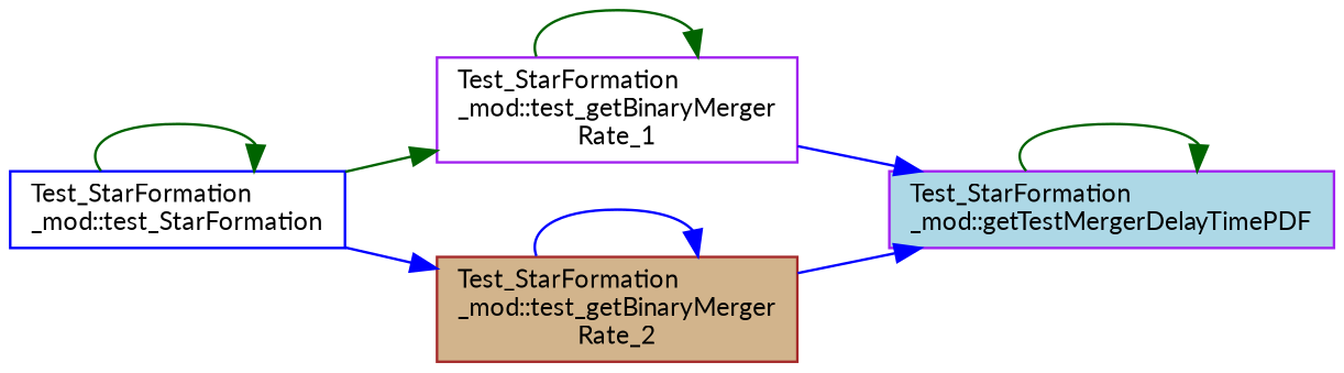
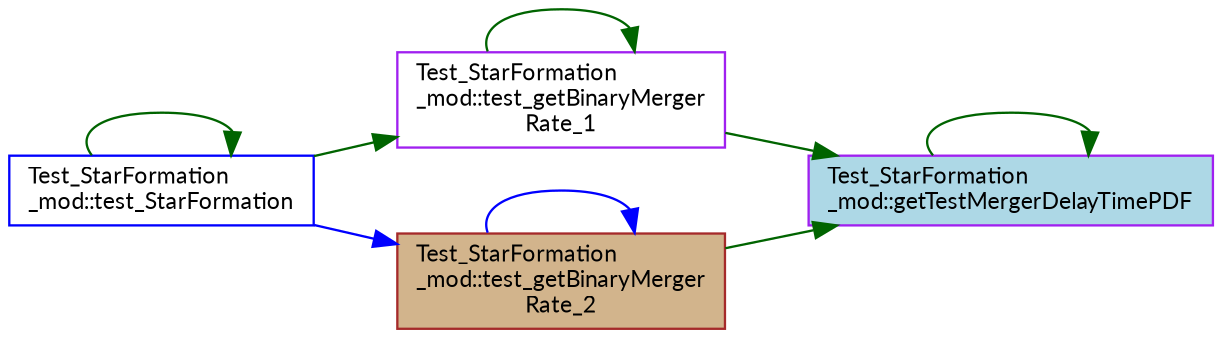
  digraph {
    fontname=Lato
    rankdir=RL
    node [color=purple fillcolor=white fontname=Lato fontsize=10 shape=record style=filled]
    edge [color=darkgreen dir=back fontname=Lato fontsize=10 labelfontname=Helvetica labelfontsize=10 style=solid]
    n1 [fillcolor=lightblue fontcolor=black height=0.2 label="Test_StarFormation\l_mod::getTestMergerDelayTimePDF" width=0.4]
    n2 [height=0.2 label="Test_StarFormation\l_mod::test_getBinaryMerger\lRate_1" width=0.4]
    n3 [color=brown fillcolor=tan height=0.2 label="Test_StarFormation\l_mod::test_getBinaryMerger\lRate_2" width=0.4]
    n4 [color=blue height=0.2 label="Test_StarFormation\l_mod::test_StarFormation" width=0.4]
    n1 -> n1
-   n1 -> n2 [color=blue]
-   n1 -> n3 [color=blue]
+   n1 -> n2
+   n1 -> n3
    n2 -> n2
    n2 -> n4
    n3 -> n3 [color=blue]
    n3 -> n4 [color=blue]
    n4 -> n4
  }
